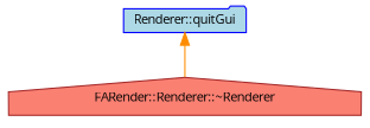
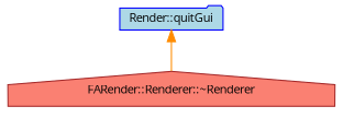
  digraph {
    rankdir=TB
    fontname="Open Sans"
    node [fontname="Open Sans" fontsize=10 style=filled]
-   n1 [color=blue fillcolor=lightblue fontcolor=black height=0.2 label="Renderer::quitGui" shape=folder width=0.4]
+   n1 [color=blue fillcolor=lightblue fontcolor=black height=0.2 label="Render::quitGui" shape=folder width=0.4]
    n2 [color=brown fillcolor=salmon height=0.2 label="FARender::Renderer::~Renderer" shape=house width=0.4]
    n1 -> n2 [color=darkorange dir=back fontname="Open Sans" fontsize=10 labelfontname=Helvetica labelfontsize=10 style=solid]
  }
